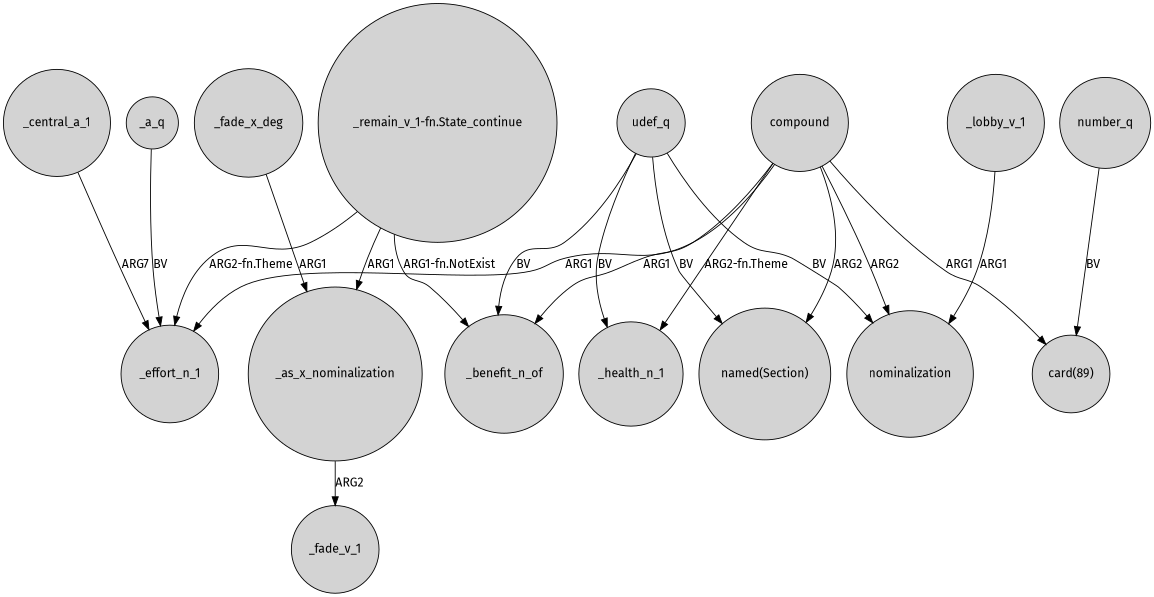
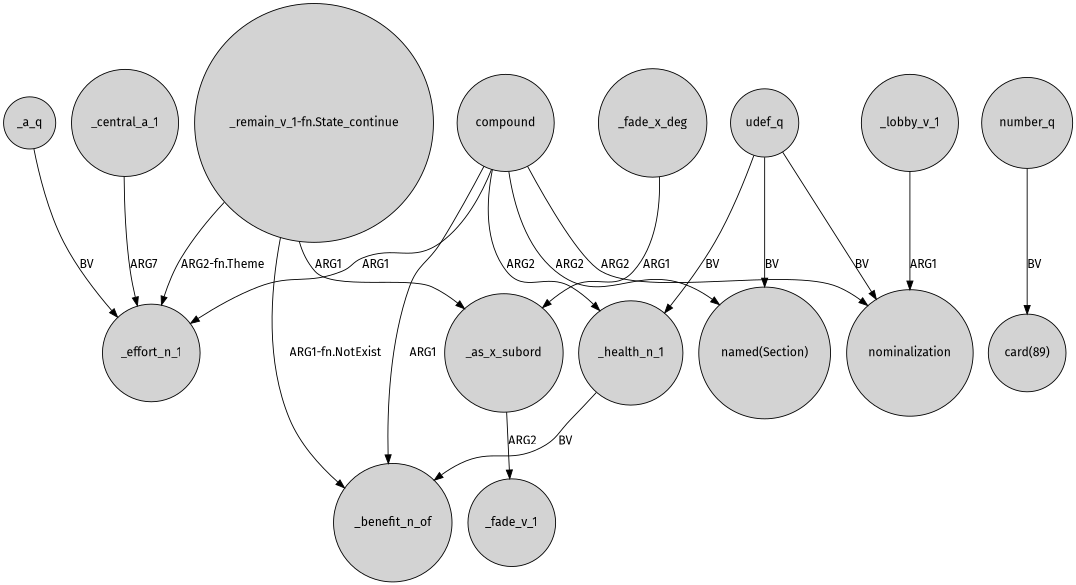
  digraph {
    fontname="Fira Sans"
    node [fontname="Fira Sans" shape=circle style=filled]
    edge [fontname="Fira Sans"]
    "_remain_v_1-fn.State_continue"
    _benefit_n_of
    _effort_n_1
-   _as_x_subord [label=_as_x_nominalization]
+   _as_x_subord
    _central_a_1
    compound
    nominalization
    "card(89)"
    _health_n_1
    "named(Section)"
    _lobby_v_1
    _fade_v_1
    udef_q
    _a_q
    n15 [label=_fade_x_deg]
    number_q
    "_remain_v_1-fn.State_continue" -> _benefit_n_of [label="ARG1-fn.NotExist"]
    "_remain_v_1-fn.State_continue" -> _effort_n_1 [label="ARG2-fn.Theme"]
    "_remain_v_1-fn.State_continue" -> _as_x_subord [label=ARG1]
    _as_x_subord -> _fade_v_1 [label=ARG2]
    _central_a_1 -> _effort_n_1 [label=ARG7]
    compound -> _benefit_n_of [label=ARG1]
    compound -> _effort_n_1 [label=ARG1]
    compound -> nominalization [label=ARG2]
-   compound -> "card(89)" [label=ARG1]
-   compound -> _health_n_1 [label="ARG2-fn.Theme"]
+   compound -> _health_n_1 [label=ARG2]
    compound -> "named(Section)" [label=ARG2]
    _lobby_v_1 -> nominalization [label=ARG1]
-   udef_q -> _benefit_n_of [label=BV]
+   _health_n_1 -> _benefit_n_of [label=BV]
    udef_q -> nominalization [label=BV]
    udef_q -> _health_n_1 [label=BV]
    udef_q -> "named(Section)" [label=BV]
    _a_q -> _effort_n_1 [label=BV]
    n15 -> _as_x_subord [label=ARG1]
    number_q -> "card(89)" [label=BV]
  }
